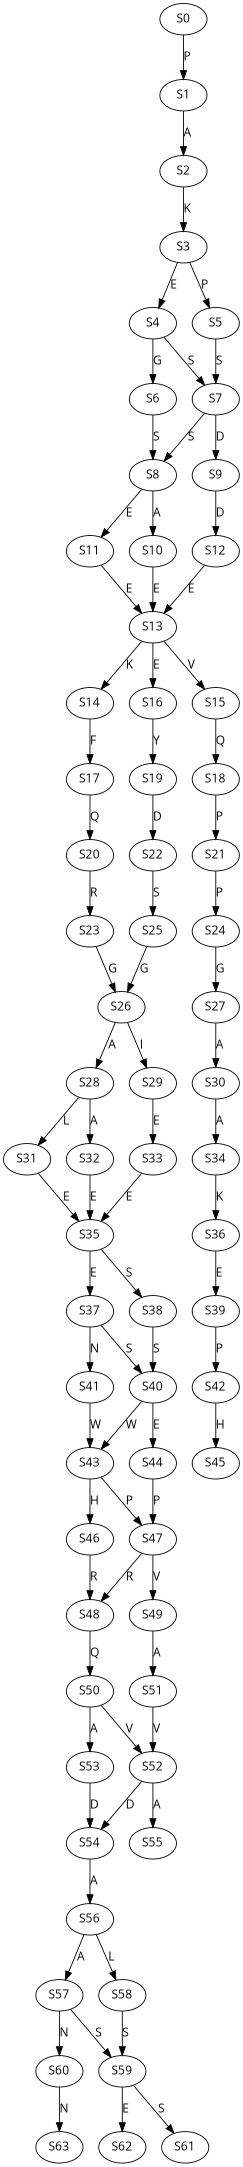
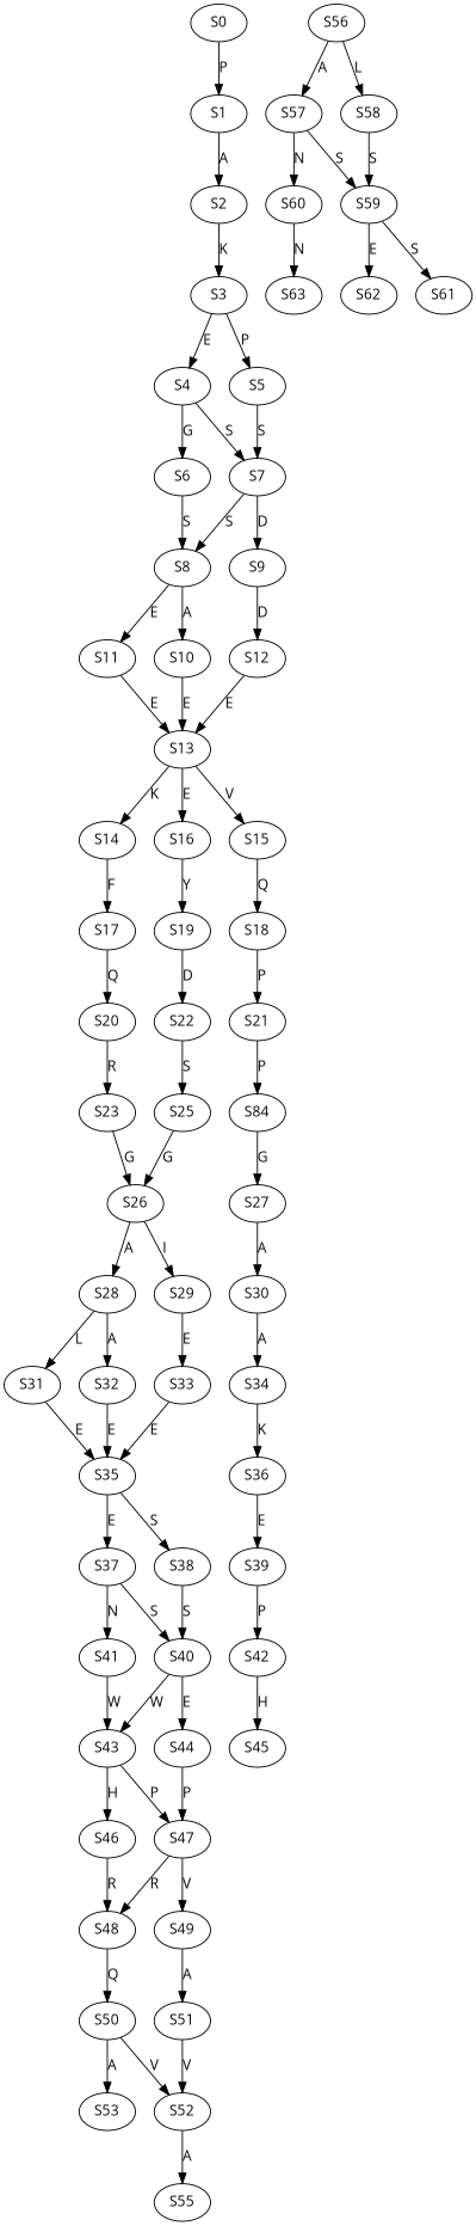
  strict digraph {
    fontname="Open Sans"
    node [fontname="Open Sans"]
    edge [fontname="Open Sans"]
    S0
    S1
    S2
    S3
    S4
    S5
    S6
    S7
    S8
    S9
    S10
    S11
    S12
    S13
    S14
    S15
    S16
    S17
    S18
    S19
    S20
    S21
    S22
    S23
-   S24
+   S24 [label=S84]
    S25
    S26
    S27
    S28
    S29
    S30
    S31
    S32
    S33
    S34
    S35
    S36
    S37
    S38
    S39
    S40
    S41
    S42
    S43
    S44
    S45
    S46
    S47
    S48
    S49
    S50
    S51
    S52
    S53
-   S54
    S55
    S56
    S57
    S58
    S59
    S60
    S61
    S62
    S63
    S0 -> S1 [label=P]
    S1 -> S2 [label=A]
    S2 -> S3 [label=K]
    S3 -> S4 [label=E]
    S3 -> S5 [label=P]
    S4 -> S6 [label=G]
    S4 -> S7 [label=S]
    S5 -> S7 [label=S]
    S6 -> S8 [label=S]
    S7 -> S8 [label=S]
    S7 -> S9 [label=D]
    S8 -> S10 [label=A]
    S8 -> S11 [label=E]
    S9 -> S12 [label=D]
    S10 -> S13 [label=E]
    S11 -> S13 [label=E]
    S12 -> S13 [label=E]
    S13 -> S14 [label=K]
    S13 -> S15 [label=V]
    S13 -> S16 [label=E]
    S14 -> S17 [label=F]
    S15 -> S18 [label=Q]
    S16 -> S19 [label=Y]
    S17 -> S20 [label=Q]
    S18 -> S21 [label=P]
    S19 -> S22 [label=D]
    S20 -> S23 [label=R]
    S21 -> S24 [label=P]
    S22 -> S25 [label=S]
    S23 -> S26 [label=G]
    S24 -> S27 [label=G]
    S25 -> S26 [label=G]
    S26 -> S28 [label=A]
    S26 -> S29 [label=I]
    S27 -> S30 [label=A]
    S28 -> S31 [label=L]
    S28 -> S32 [label=A]
    S29 -> S33 [label=E]
    S30 -> S34 [label=A]
    S31 -> S35 [label=E]
    S32 -> S35 [label=E]
    S33 -> S35 [label=E]
    S34 -> S36 [label=K]
    S35 -> S37 [label=E]
    S35 -> S38 [label=S]
    S36 -> S39 [label=E]
    S37 -> S40 [label=S]
    S37 -> S41 [label=N]
    S38 -> S40 [label=S]
    S39 -> S42 [label=P]
    S40 -> S43 [label=W]
    S40 -> S44 [label=E]
    S41 -> S43 [label=W]
    S42 -> S45 [label=H]
    S43 -> S46 [label=H]
    S43 -> S47 [label=P]
    S44 -> S47 [label=P]
    S46 -> S48 [label=R]
    S47 -> S48 [label=R]
    S47 -> S49 [label=V]
    S48 -> S50 [label=Q]
    S49 -> S51 [label=A]
    S50 -> S52 [label=V]
    S50 -> S53 [label=A]
    S51 -> S52 [label=V]
-   S52 -> S54 [label=D]
    S52 -> S55 [label=A]
-   S53 -> S54 [label=D]
-   S54 -> S56 [label=A]
    S56 -> S57 [label=A]
    S56 -> S58 [label=L]
    S57 -> S59 [label=S]
    S57 -> S60 [label=N]
    S58 -> S59 [label=S]
    S59 -> S61 [label=S]
    S59 -> S62 [label=E]
    S60 -> S63 [label=N]
  }
